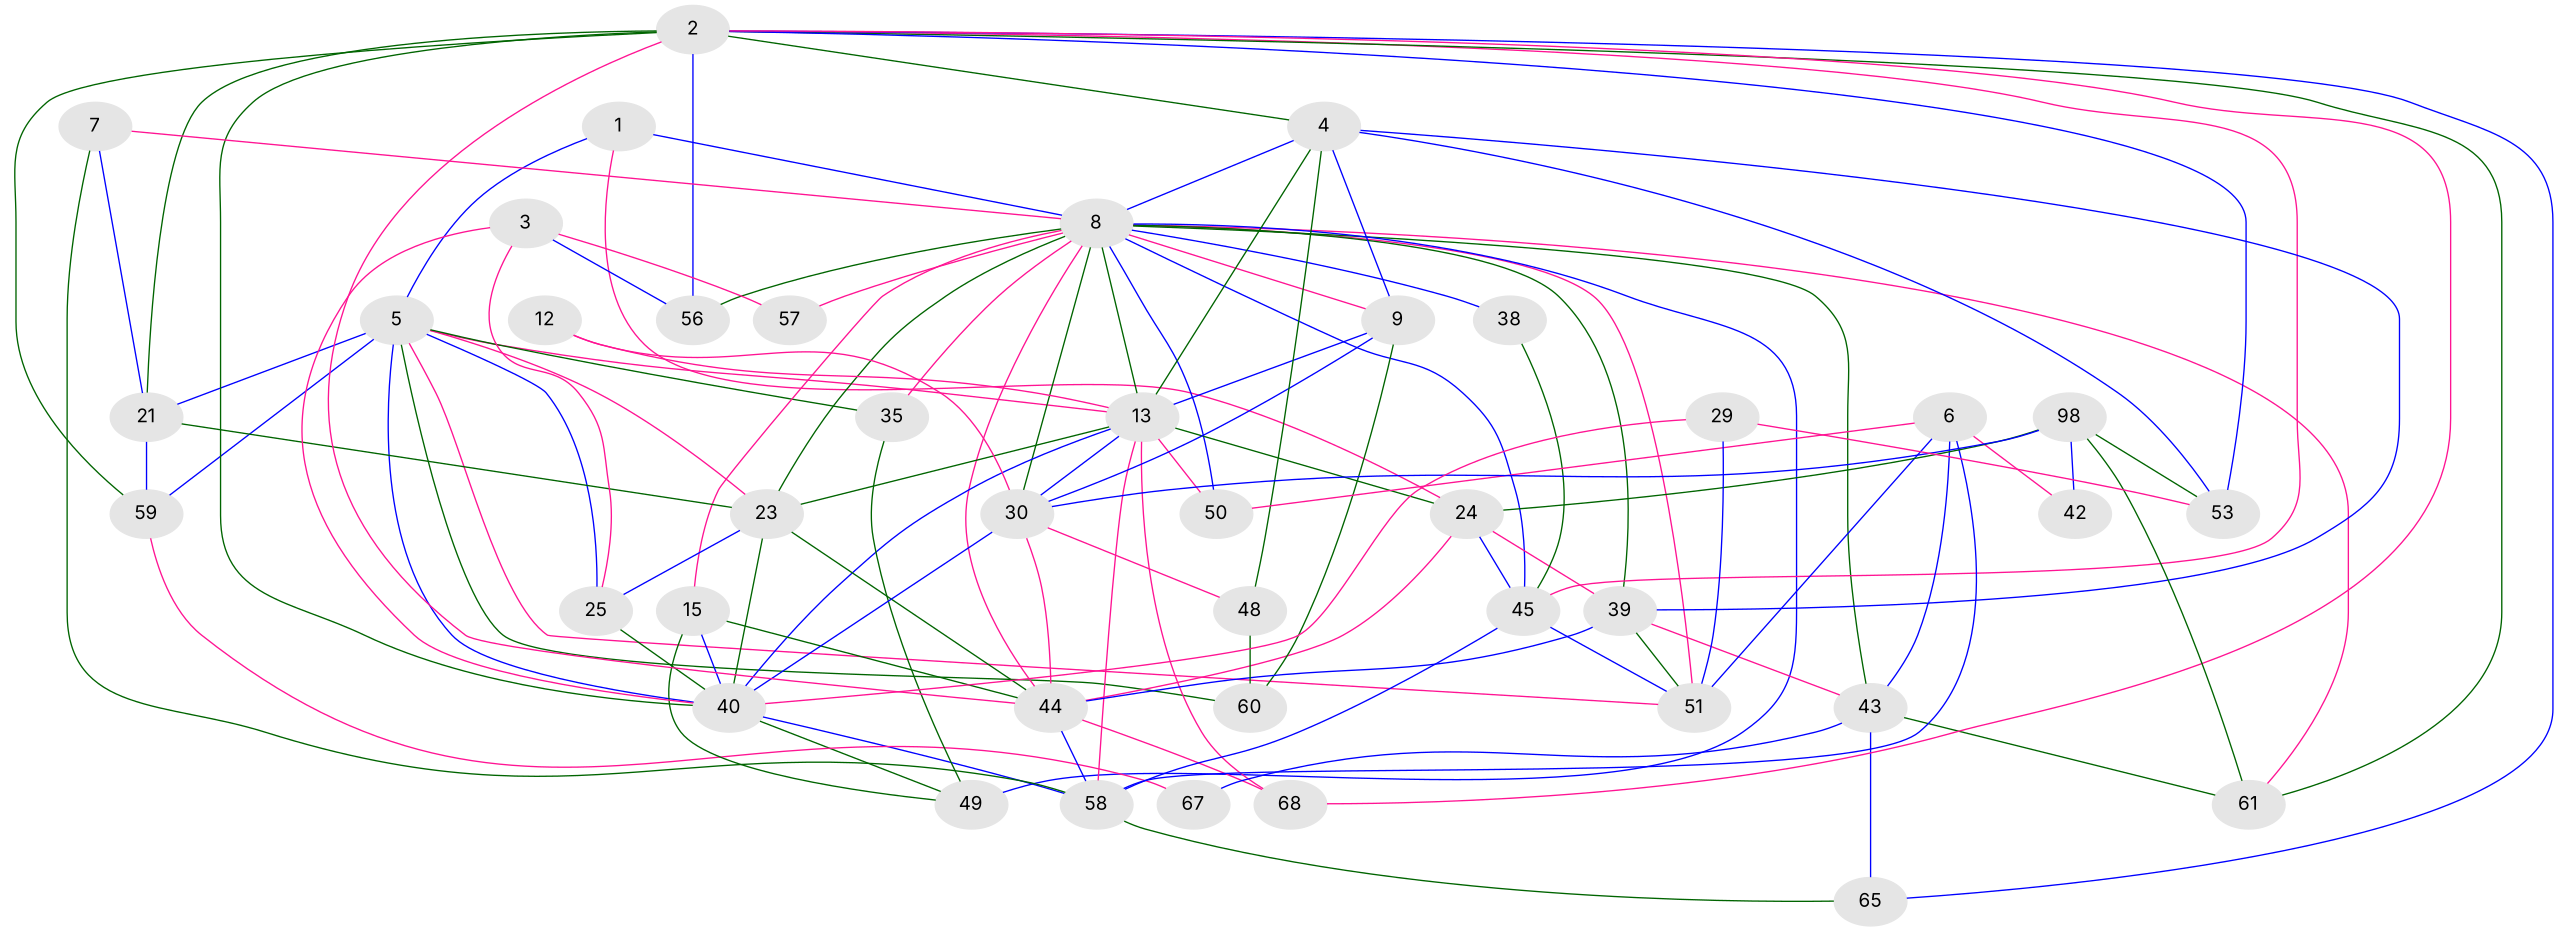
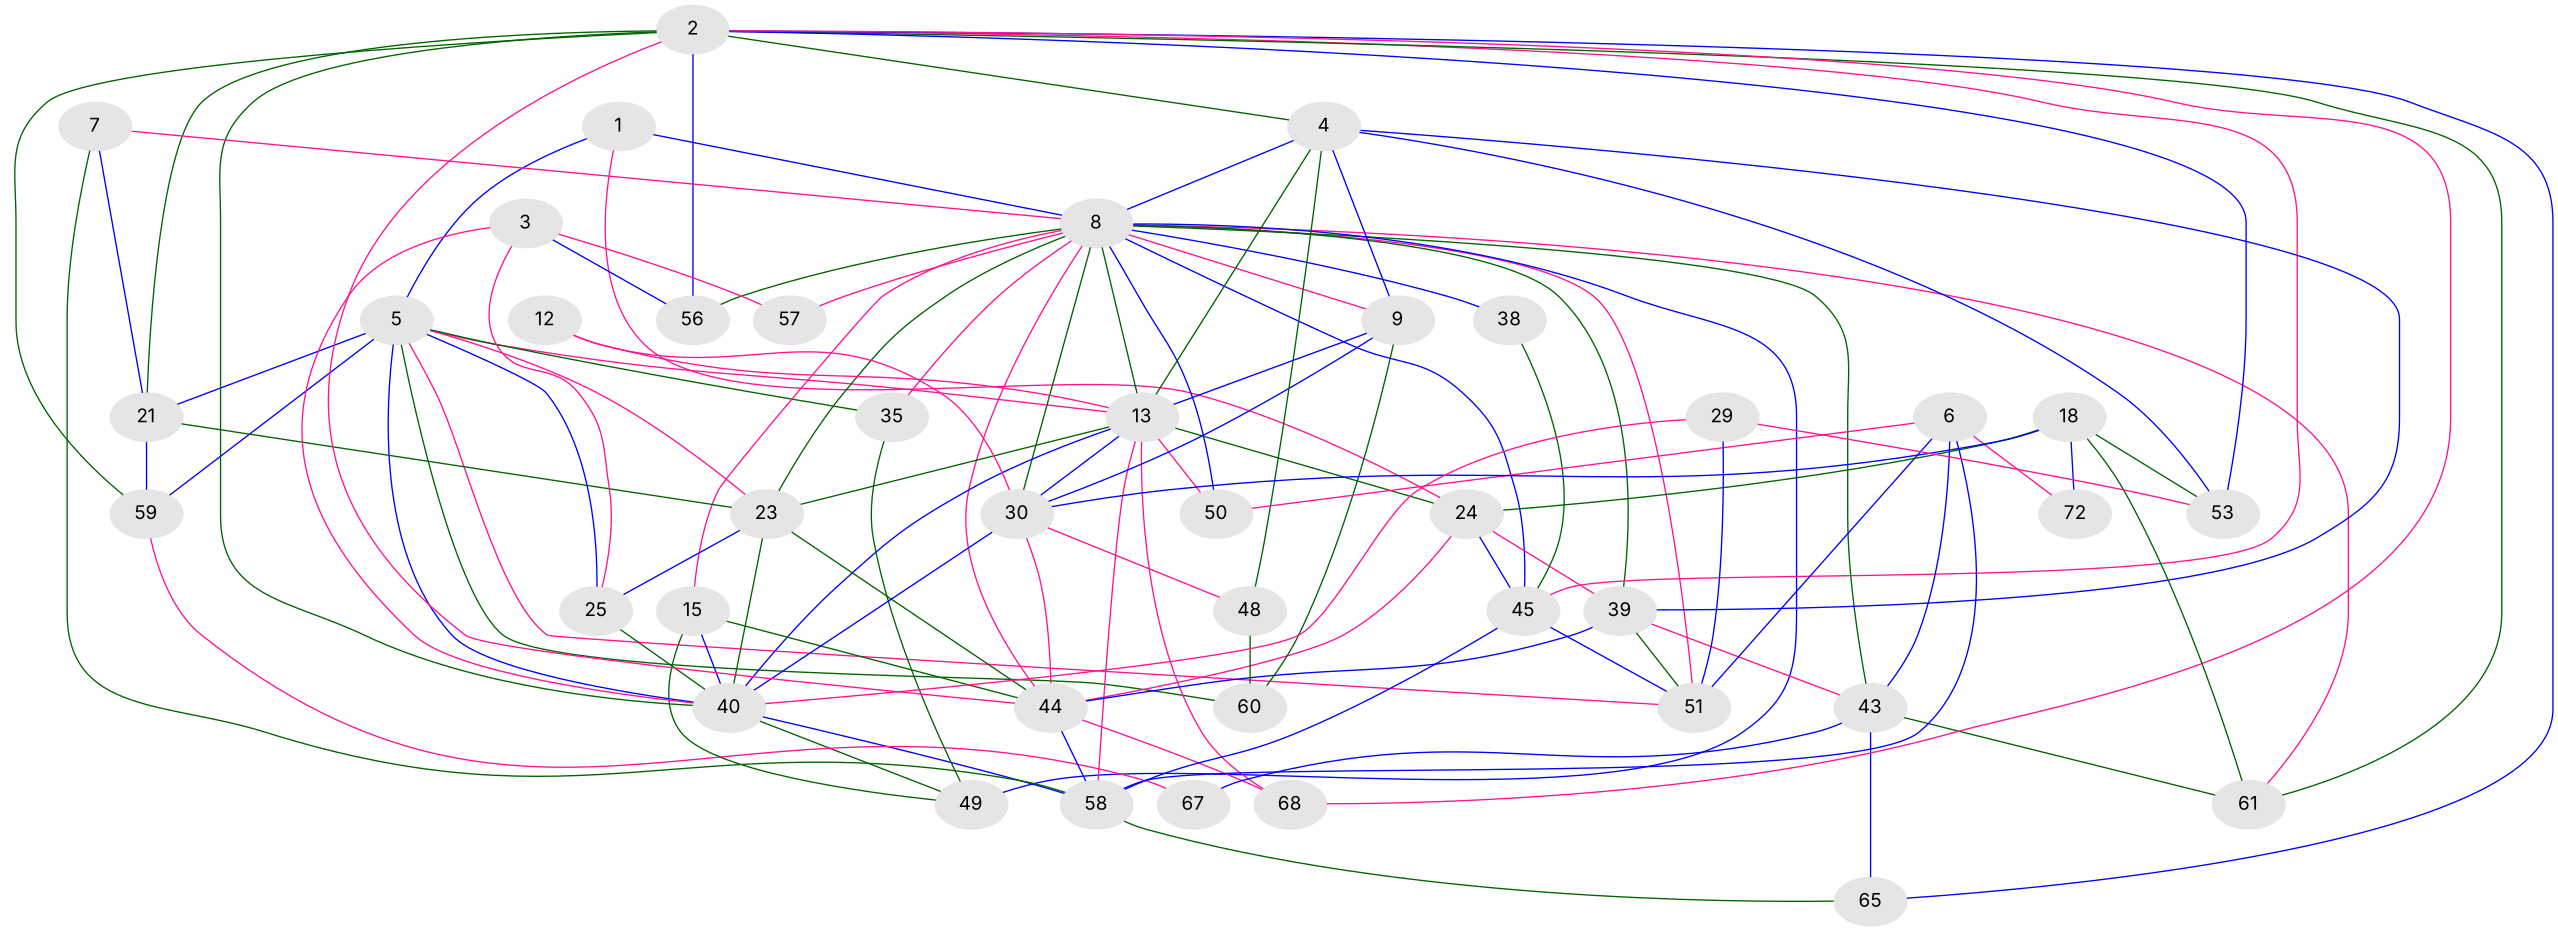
  graph {
    fontname=Inter
    node [color=gray90 fontname=Inter style=filled]
    edge [color=blue fontname=Inter]
    1 [super="+27"]
    5 [super="+17+71"]
    8 [super="+14+10"]
    24 [super="+64"]
    21 [super="+33"]
    40 [super="+41+52"]
    59
    25
    13 [super="+46+31"]
    23 [super="+69+62"]
    35
    51 [super="+73+80"]
    60
    44 [super="+55"]
    45 [super="+70"]
    56
    61 [super="+74"]
    57
    9
    39 [super="+75"]
    43
    50
    15
    30 [super="+36"]
    38
    49 [super="+72"]
    2 [super="+11"]
    4 [super="+37"]
    53
    65
    68
    48
    58 [super="+63"]
    67
    3 [super="+26"]
    6
-   42
+   42 [label=72]
    7 [super="+34"]
    12
-   18 [label=98]
+   18
    29
    1 -- 5
    1 -- 8
    1 -- 24 [color=deeppink]
    5 -- 21 [weight=2]
    5 -- 40
    5 -- 59
    5 -- 25
    5 -- 13 [color=deeppink]
    5 -- 23 [color=deeppink]
    5 -- 35 [color=darkgreen]
    5 -- 51 [color=deeppink]
    5 -- 60 [color=darkgreen]
    8 -- 13 [color=darkgreen]
    8 -- 23 [color=darkgreen weight=2]
    8 -- 35 [color=deeppink]
    8 -- 51 [color=deeppink weight=2]
    8 -- 44 [color=deeppink]
    8 -- 45
    8 -- 56 [color=darkgreen]
    8 -- 61 [color=deeppink]
    8 -- 57 [color=deeppink]
    8 -- 9 [color=deeppink]
    8 -- 39 [color=darkgreen]
    8 -- 43 [color=darkgreen]
    8 -- 50
    8 -- 15 [color=deeppink]
    8 -- 30 [color=darkgreen]
    8 -- 38
    8 -- 49 [weight=2]
    24 -- 44 [color=deeppink weight=2]
    24 -- 45
    24 -- 39 [color=deeppink]
    21 -- 59
    21 -- 23 [color=darkgreen]
    40 -- 49 [color=darkgreen]
    40 -- 58
    59 -- 67 [color=deeppink]
    25 -- 40 [color=darkgreen]
    13 -- 24 [color=darkgreen weight=2]
    13 -- 40
    13 -- 23 [color=darkgreen]
    13 -- 50 [color=deeppink]
    13 -- 30
    13 -- 68 [color=deeppink]
    13 -- 58 [color=deeppink]
    23 -- 40 [color=darkgreen]
    23 -- 25
    23 -- 44 [color=darkgreen weight=2]
    35 -- 49 [color=darkgreen]
    44 -- 68 [color=deeppink]
    44 -- 58
    45 -- 51
    45 -- 58
    9 -- 13
    9 -- 60 [color=darkgreen]
    9 -- 30
    39 -- 51 [color=darkgreen]
    39 -- 44
    39 -- 43 [color=deeppink]
    43 -- 61 [color=darkgreen]
    43 -- 65
    43 -- 67
    15 -- 40
    15 -- 44 [color=darkgreen]
    15 -- 49 [color=darkgreen]
    30 -- 40
    30 -- 44 [color=deeppink]
    30 -- 48 [color=deeppink]
    38 -- 45 [color=darkgreen]
    2 -- 21 [color=darkgreen weight=2]
    2 -- 40 [color=darkgreen weight=2]
    2 -- 59 [color=darkgreen]
    2 -- 44 [color=deeppink]
    2 -- 45 [color=deeppink]
    2 -- 56
    2 -- 61 [color=darkgreen]
    2 -- 4 [color=darkgreen]
    2 -- 53
    2 -- 65
    2 -- 68 [color=deeppink]
    4 -- 8
    4 -- 13 [color=darkgreen]
    4 -- 9
    4 -- 39
    4 -- 53
    4 -- 48 [color=darkgreen weight=2]
    48 -- 60 [color=darkgreen]
    58 -- 65 [color=darkgreen]
    3 -- 40 [color=deeppink]
    3 -- 25 [color=deeppink]
    3 -- 56
    3 -- 57 [color=deeppink]
    6 -- 51
    6 -- 43
    6 -- 50 [color=deeppink]
    6 -- 58
    6 -- 42 [color=deeppink]
    7 -- 8 [color=deeppink weight=2]
    7 -- 21
    7 -- 58 [color=darkgreen]
    12 -- 13 [color=deeppink]
    12 -- 30 [color=deeppink]
    18 -- 24 [color=darkgreen]
    18 -- 61 [color=darkgreen]
    18 -- 30
    18 -- 53 [color=darkgreen]
    18 -- 42
    29 -- 40 [color=deeppink]
    29 -- 51
    29 -- 53 [color=deeppink]
  }
